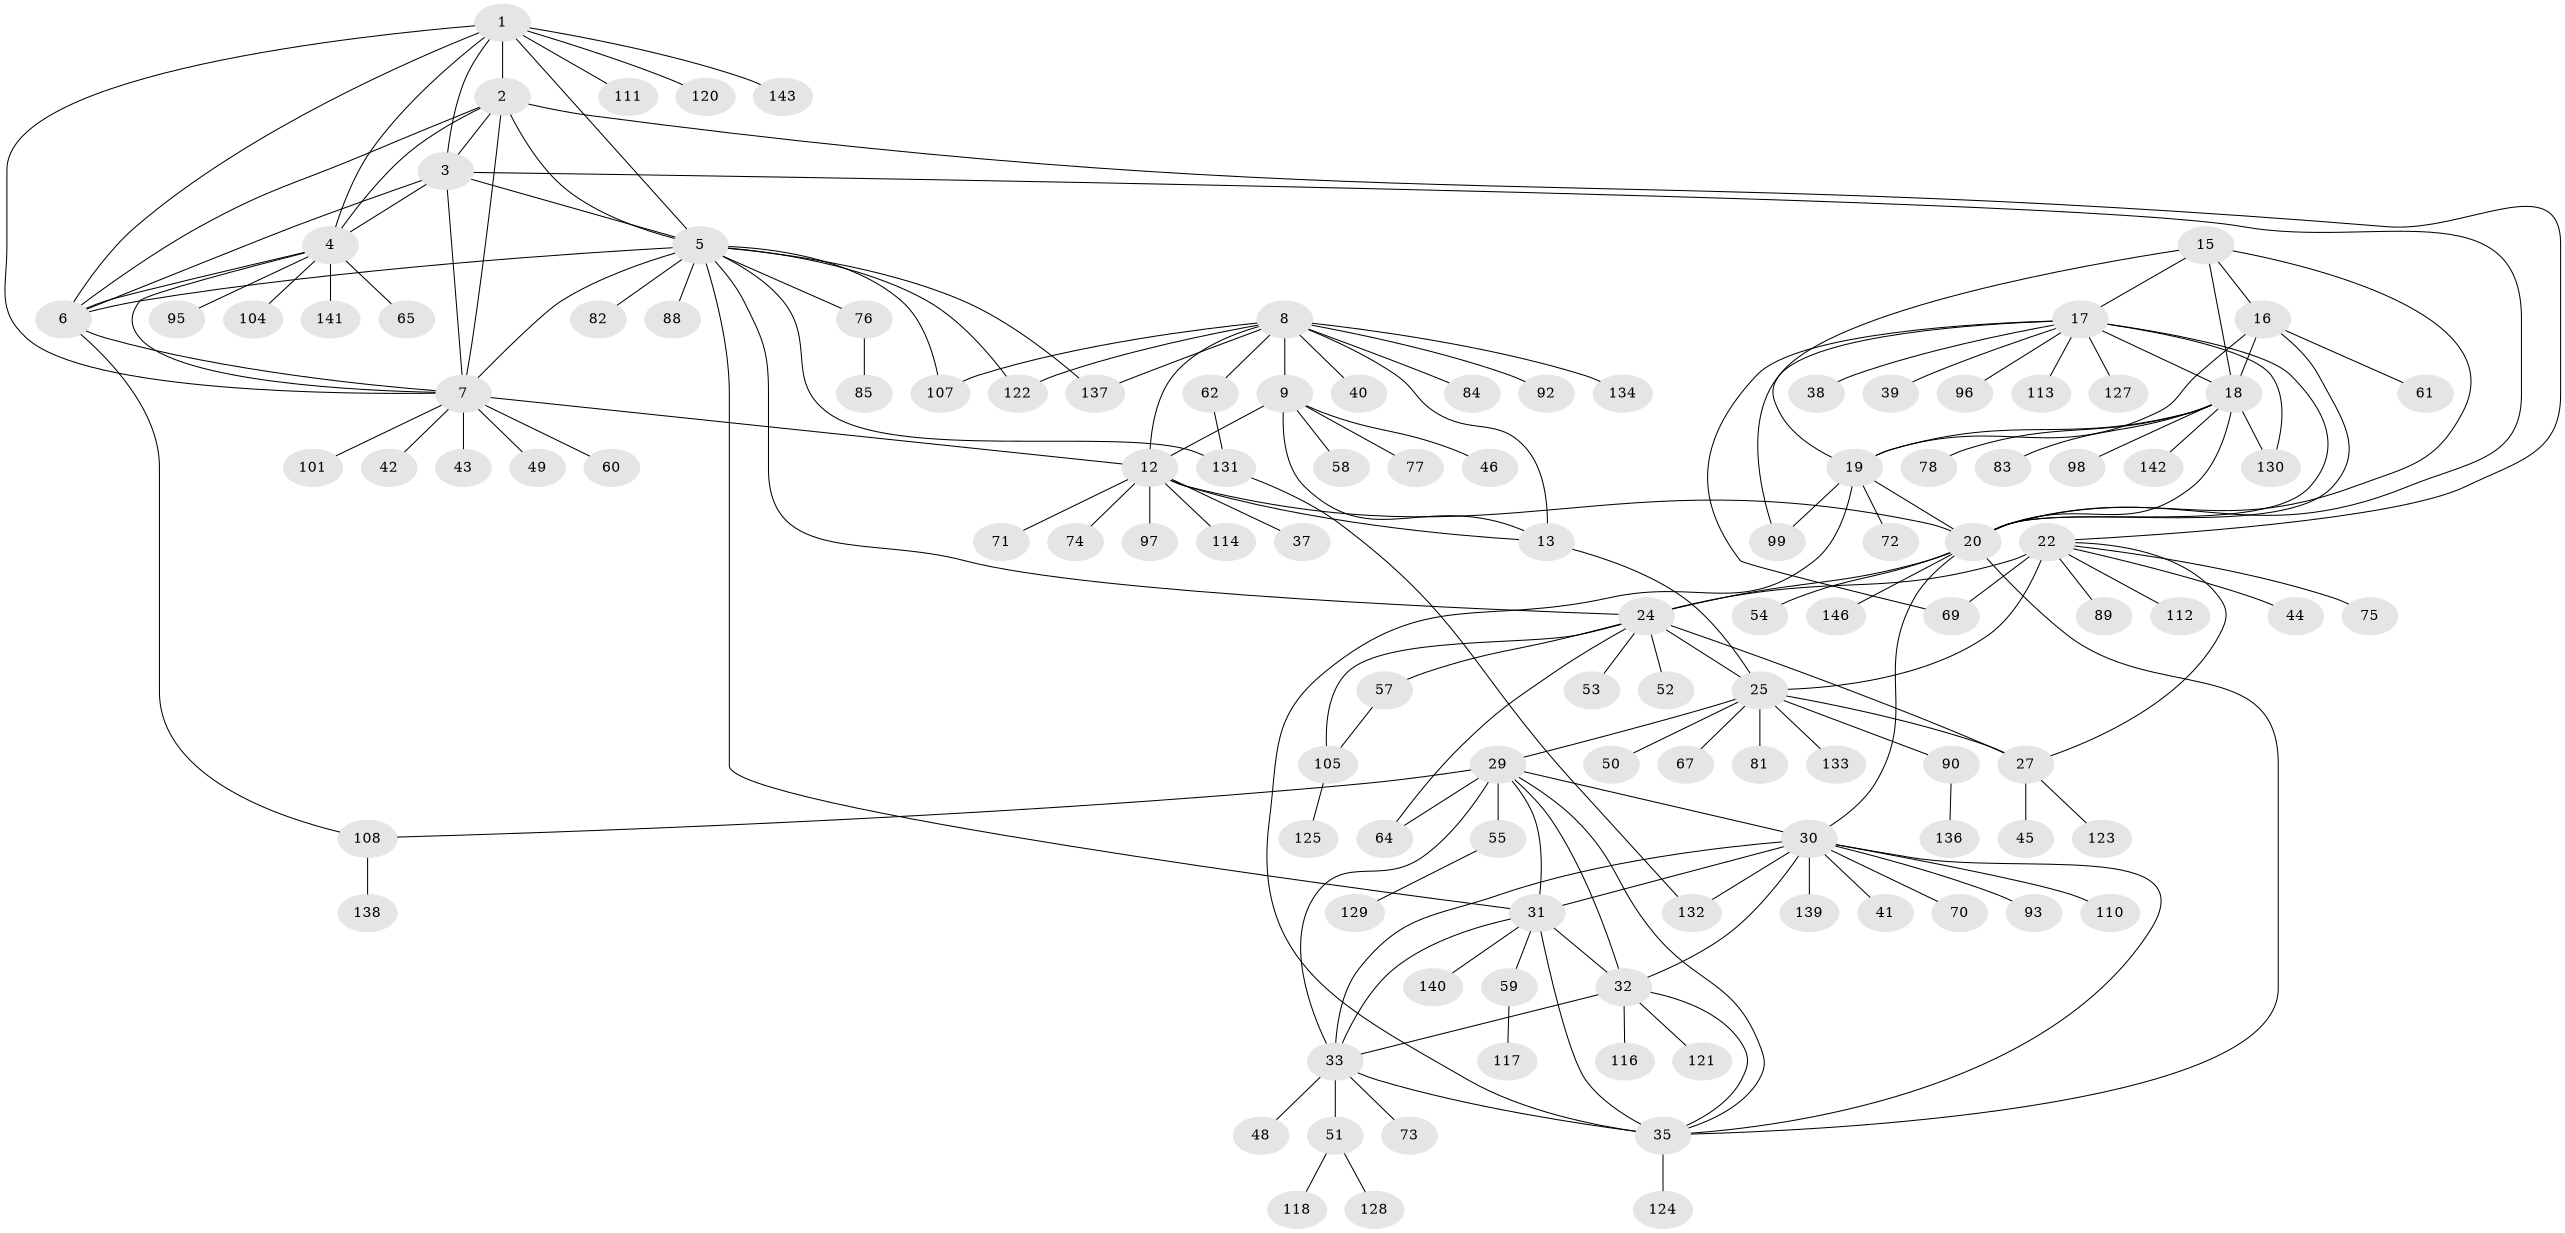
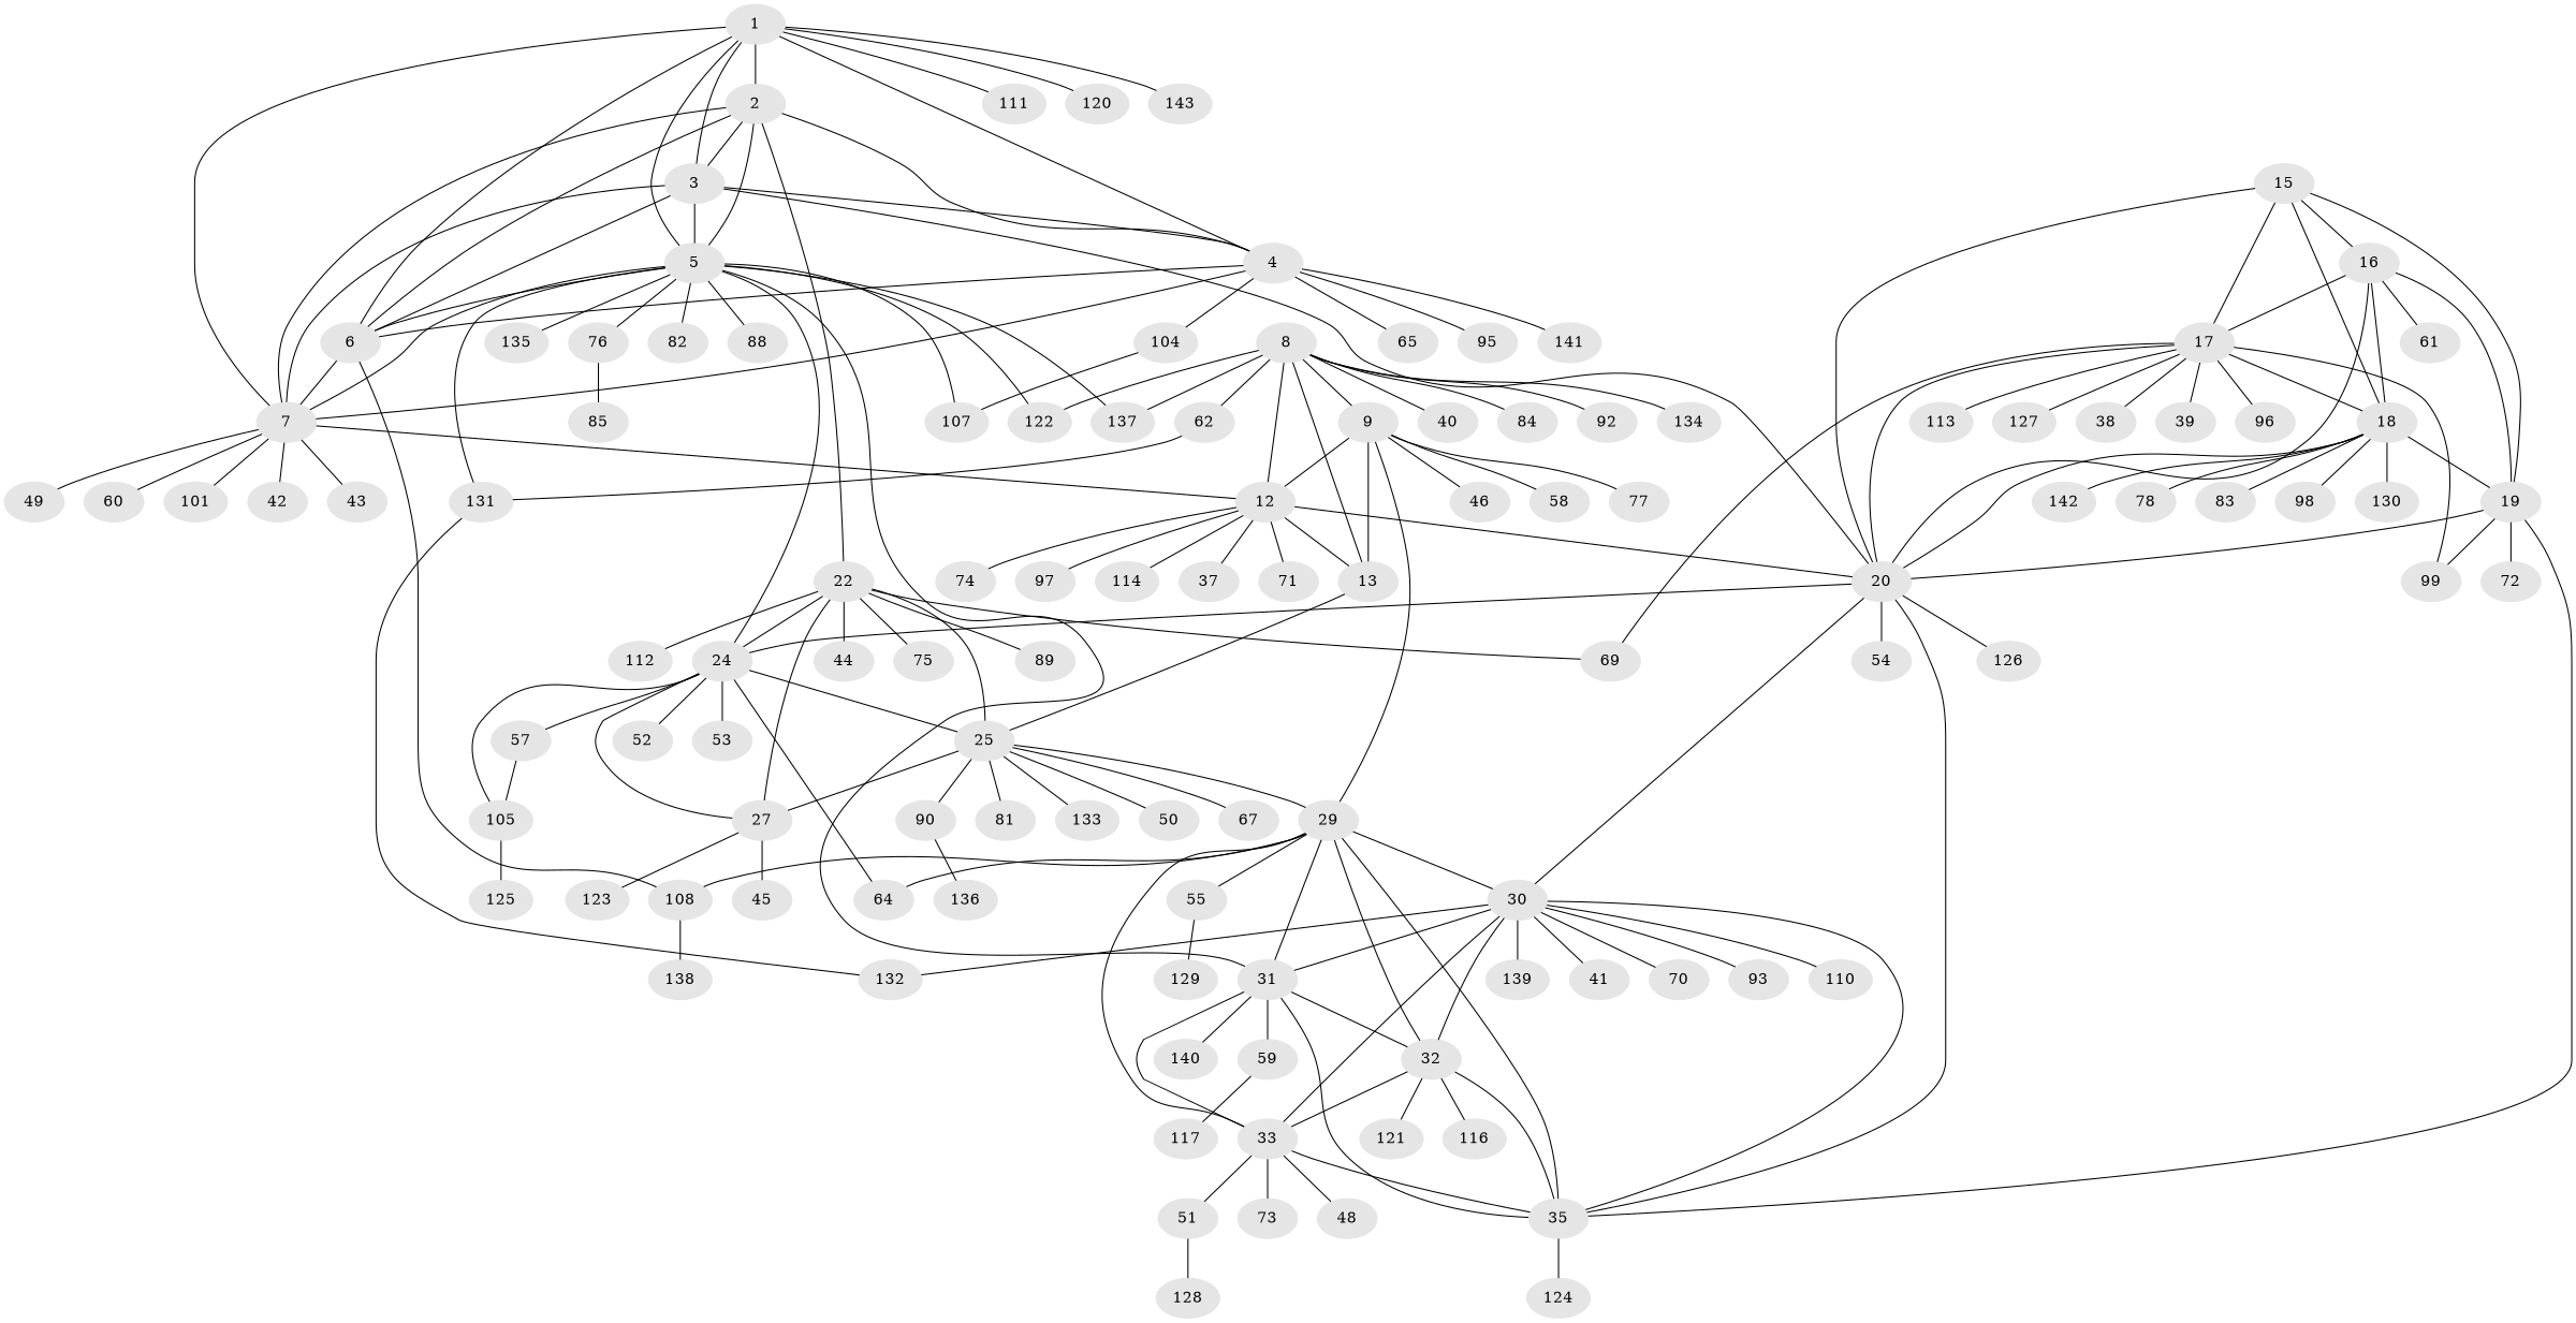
  graph {
    node [color=gray90 style=filled]
    1 [super="+115"]
    2
    3 [super="+86"]
    4 [super="+47"]
    5 [super="+79"]
    6 [super="+56"]
    7 [super="+87"]
    111
    120
    143
    22 [super="+23"]
    20 [super="+36"]
    65 [super="+100"]
    95
    104
    141
    24 [super="+26"]
    31 [super="+34"]
    76
    82
    88
    107
    122
    131
+   135
    137
    108
    12 [super="+14"]
    42
    43
    49
    60
    101
    25 [super="+28"]
    69
    27 [super="+119"]
    44
    75
    89
    112
    35 [super="+103"]
    30 [super="+91"]
    54
-   126 [label=146]
+   126
    52
    53
    57
    64 [super="+68"]
    105 [super="+106"]
    32
    33 [super="+102"]
    59
    140
    85
    132
    138
    13
    37
    71
    74
    97
    114
    8 [super="+10"]
    9 [super="+11"]
    40
    62 [super="+63"]
    84
    92
    134
    29 [super="+66"]
    46
    58
    77
    55
    50
    67
    81
    90
    133
    16 [super="+80"]
    17 [super="+109"]
    18 [super="+21"]
    19
    61
    15
    38
    39
    96
    113
    127
    99
    78
    83
    98
    130
    142
    72
    124
    139
    41
    70
    93
    110
    45
    123
    136
    116
    121
    48
    51 [super="+94"]
    73
    129
    117
-   118
    128
    125
    1 -- 2
    1 -- 3
    1 -- 4
    1 -- 5
    1 -- 6
    1 -- 7
    1 -- 111
    1 -- 120
    1 -- 143
    2 -- 3
    2 -- 4
    2 -- 5
    2 -- 6
    2 -- 7
    2 -- 22
    3 -- 4
    3 -- 5
    3 -- 6
    3 -- 7
    3 -- 20
    4 -- 6
    4 -- 7
    4 -- 65
    4 -- 95
    4 -- 104
    4 -- 141
    5 -- 6
    5 -- 7
    5 -- 24
    5 -- 31
    5 -- 76
    5 -- 82
    5 -- 88
    5 -- 107
    5 -- 122
    5 -- 131
+   5 -- 135
    5 -- 137
    6 -- 7
    6 -- 108
    7 -- 12
    7 -- 42
    7 -- 43
    7 -- 49
    7 -- 60
    7 -- 101
    22 -- 24 [weight=4]
    22 -- 25 [weight=4]
    22 -- 69
    22 -- 27 [weight=2]
    22 -- 44
    22 -- 75
    22 -- 89
    22 -- 112
    20 -- 24
    20 -- 35
    20 -- 30
    20 -- 54
    20 -- 126
    24 -- 25 [weight=4]
    24 -- 27 [weight=2]
    24 -- 52
    24 -- 53
    24 -- 57
    24 -- 64
    24 -- 105
    31 -- 35 [weight=2]
    31 -- 32 [weight=2]
    31 -- 33 [weight=2]
    31 -- 59
    31 -- 140
    76 -- 85
    131 -- 132
    108 -- 138
    12 -- 20
    12 -- 13 [weight=2]
    12 -- 37
    12 -- 71
    12 -- 74
    12 -- 97
    12 -- 114
    25 -- 27 [weight=2]
    25 -- 29
    25 -- 50
    25 -- 67
    25 -- 81
    25 -- 90
    25 -- 133
    27 -- 45
    27 -- 123
    35 -- 124
    30 -- 31 [weight=2]
    30 -- 35
    30 -- 32
    30 -- 33
    30 -- 132
    30 -- 139
    30 -- 41
    30 -- 70
    30 -- 93
    30 -- 110
    57 -- 105
    105 -- 125
    32 -- 35
    32 -- 33
    32 -- 116
    32 -- 121
    33 -- 35
    33 -- 48
    33 -- 51
    33 -- 73
    59 -- 117
    13 -- 25
-   8 -- 107
+   104 -- 107
    8 -- 122
    8 -- 137
    8 -- 12 [weight=4]
    8 -- 13 [weight=2]
    8 -- 9 [weight=4]
    8 -- 40
    8 -- 62
    8 -- 84
    8 -- 92
    8 -- 134
    9 -- 12 [weight=4]
    9 -- 13 [weight=2]
+   9 -- 29
    9 -- 46
    9 -- 58
    9 -- 77
    62 -- 131
    29 -- 31 [weight=2]
    29 -- 108
    29 -- 35
    29 -- 30
    29 -- 64
    29 -- 32
    29 -- 33
    29 -- 55
    55 -- 129
    90 -- 136
    16 -- 20
-   130 -- 17
+   16 -- 17
    16 -- 18 [weight=2]
    16 -- 19
    16 -- 61
    17 -- 20
    17 -- 69
    17 -- 18 [weight=2]
    17 -- 38
    17 -- 39
    17 -- 96
    17 -- 113
    17 -- 127
    17 -- 99
    18 -- 20 [weight=2]
    18 -- 19 [weight=2]
    18 -- 78
    18 -- 83
    18 -- 98
    18 -- 130
    18 -- 142
    19 -- 20
    19 -- 35
    19 -- 99
    19 -- 72
    15 -- 20
    15 -- 16
    15 -- 17
    15 -- 18 [weight=2]
    15 -- 19
-   51 -- 118
    51 -- 128
  }
